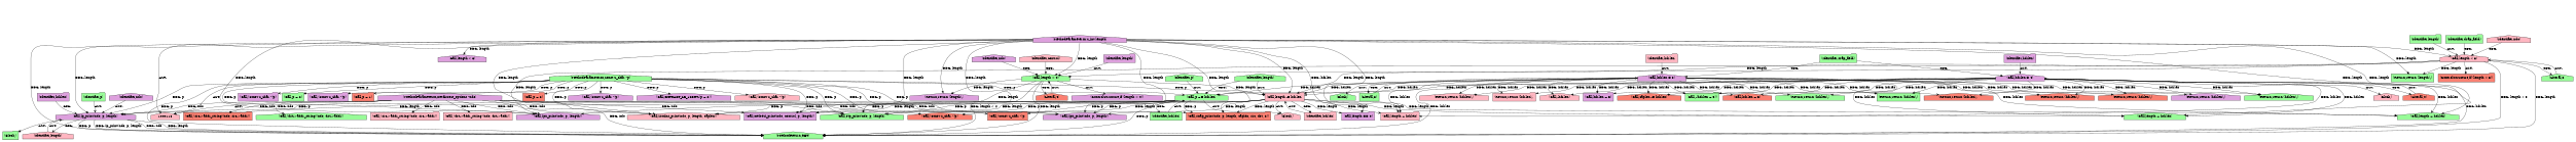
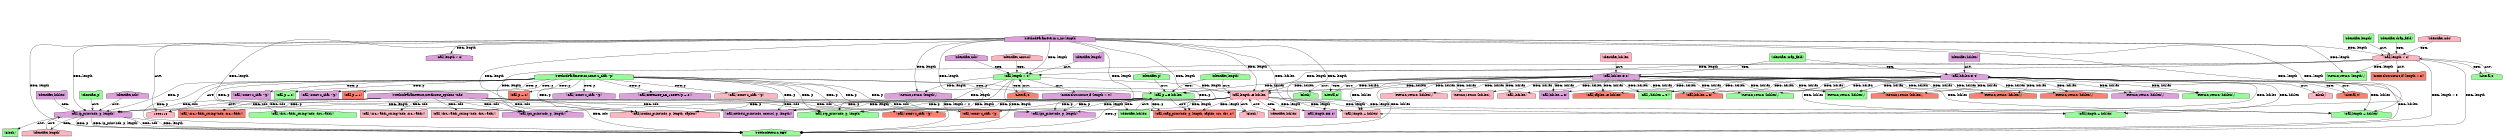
  digraph {
    node [fillcolor=palegreen shape=house style=filled]
    edge [arrowhead=normal]
    n1 [fillcolor=plum label="(Call,ip_print(ndo, p, length))"]
    n2 [label="(MethodReturn,RET)"]
    n3 [label="(Block,)" shape=folder]
    n4 [fillcolor=lightpink label="(Identifier,length)"]
    n5 [fillcolor=plum label="(MethodParameterIn,netdissect_options *ndo)"]
    n6 [fillcolor=plum label="(Call,netbeui_print(ndo, control, p, length))" shape=folder]
    n7 [label="(Call,stp_print(ndo, p, length))"]
    n8 [fillcolor=plum label="(Call,ipx_print(ndo, p, length))"]
    n9 [fillcolor=salmon label="(Call,(src->addr_string)(ndo, src->addr))" shape=folder]
    n10 [label="(Call,(dst->addr_string)(ndo, dst->addr))"]
    n11 [fillcolor=lightpink label="(Call,(src->addr_string)(ndo, src->addr))" shape=folder]
    n12 [fillcolor=salmon label="(Call,snap_print(ndo, p, length, caplen, src, dst, 2))" shape=folder]
    n13 [fillcolor=plum label="(Call,ipx_print(ndo, p, length))"]
    n14 [fillcolor=lightpink label="(Call,isoclns_print(ndo, p, length, caplen))"]
    n15 [fillcolor=lightpink label="(Call,(dst->addr_string)(ndo, dst->addr))" shape=folder]
    1000118 [fillcolor=lightpink]
    n17 [label="(Call,p += hdrlen)"]
    n18 [fillcolor=salmon label="(Call,(const u_char *)p)"]
    n19 [fillcolor=lightpink label="(Block,)"]
    n20 [fillcolor=salmon label="(Call,(const u_char *)p)" shape=folder]
    n21 [label="(Identifier,hdrlen)" shape=folder]
    n22 [fillcolor=plum label="(Call,hdrlen = 4)"]
    n23 [fillcolor=lightpink label="(Call,length -= hdrlen)" shape=folder]
    n24 [fillcolor=lightpink label="(Return,return (hdrlen);)" shape=folder]
    n25 [fillcolor=salmon label="(Call,hdrlen + 5)"]
    n26 [fillcolor=lightpink label="(Block,)"]
    n27 [fillcolor=lightpink label="(Call,length + hdrlen)" shape=folder]
    n28 [label="(Return,return (hdrlen);)"]
    n29 [fillcolor=lightpink label="(Return,return (hdrlen);)"]
    n30 [fillcolor=lightpink label="(Call,-hdrlen)"]
    n31 [label="(Call,length + hdrlen)"]
    n32 [label="(Return,return (hdrlen);)" shape=folder]
    n33 [label="(Call,length + hdrlen)"]
    n34 [fillcolor=salmon label="(Return,return (hdrlen);)"]
    n35 [label="(Return,return (hdrlen);)"]
    n36 [fillcolor=plum label="(Call,hdrlen + 5)" shape=folder]
    n37 [label="(Call,-(hdrlen + 5))" shape=folder]
    n38 [fillcolor=salmon label="(Return,return (hdrlen);)"]
    n39 [fillcolor=plum label="(Return,return (hdrlen);)"]
    n40 [fillcolor=salmon label="(Call,caplen -= hdrlen)"]
    n41 [fillcolor=salmon label="(Return,return (hdrlen);)"]
    n42 [fillcolor=salmon label="(Literal,4)"]
    n43 [fillcolor=plum label="(Call,length == 0)" shape=folder]
    n44 [fillcolor=lightpink label="(Identifier,hdrlen)" shape=folder]
    n45 [fillcolor=plum label="(Call,hdrlen = 3)"]
    n46 [label="(Block,)"]
    n47 [label="(Literal,3)" shape=folder]
    n48 [label="(MethodParameterIn,const u_char *p)"]
    n49 [fillcolor=salmon label="(Call,p + 2)" shape=folder]
    n50 [fillcolor=plum label="(Call,(const u_char *)p)"]
    n51 [fillcolor=plum label="(Call,EXTRACT_LE_16BITS(p + 2))"]
    n52 [fillcolor=lightpink label="(Call,(const u_char *)p)"]
    n53 [fillcolor=plum label="(Call,(const u_char *)p)" shape=folder]
    n54 [label="(Call,p + 2)" shape=folder]
    n55 [fillcolor=plum label="(Call,(const u_char *)p)" shape=folder]
    n56 [fillcolor=salmon label="(Call,p + 1)" shape=folder]
    n57 [fillcolor=lightpink label="(Call,length < 3)"]
    n58 [label="(Call,length < 4)"]
    n59 [label="(Return,return (length);)" shape=folder]
    n60 [label="(Literal,3)"]
    n61 [fillcolor=salmon label="(ControlStructure,if (length < 3))" shape=folder]
    n62 [fillcolor=plum label="(Return,return (length);)"]
    n63 [fillcolor=plum label="(ControlStructure,if (length < 4))"]
    n64 [fillcolor=salmon label="(Literal,4)"]
    n65 [fillcolor=plum label="(MethodParameterIn,u_int length)"]
    n66 [fillcolor=plum label="(Call,length < 3)"]
    n67 [fillcolor=plum label="(Identifier,hdrlen)" shape=folder]
    n68 [label="(Identifier,p)" shape=folder]
    n69 [fillcolor=plum label="(Identifier,ndo)"]
    n70 [label="(Identifier,dsap_field)" shape=folder]
    n71 [fillcolor=lightpink label="(Identifier,ndo)"]
    n72 [fillcolor=lightpink label="(Identifier,hdrlen)" shape=folder]
    n73 [fillcolor=plum label="(Identifier,ndo)"]
    n74 [fillcolor=plum label="(Identifier,length)" shape=folder]
    n75 [fillcolor=plum label="(Identifier,hdrlen)" shape=folder]
    n76 [label="(Identifier,p)"]
    n77 [label="(Identifier,length)"]
    n78 [label="(Identifier,ssap_field)" shape=folder]
    n79 [label="(Identifier,length)" shape=folder]
    n80 [fillcolor=lightpink label="(Identifier,control)"]
    n1 -> n2 [arrowhead=diamond label="DDG: length"]
    n1 -> n2 [label="DDG: p"]
    n1 -> n2 [label="DDG: ip_print(ndo, p, length)"]
    n1 -> n2 [arrowhead=diamond label="DDG: ndo"]
    n1 -> n3 [arrowhead=diamond label="AST: "]
    n1 -> n4 [arrowhead=vee label="CFG: "]
    n4 -> n1 [arrowhead=vee label="AST: "]
    n5 -> n1 [arrowhead=vee label="DDG: ndo"]
    n5 -> n2 [arrowhead=vee label="DDG: ndo"]
    n5 -> n6 [arrowhead=vee label="DDG: ndo"]
    n5 -> n7 [arrowhead=diamond label="DDG: ndo"]
    n5 -> n8 [arrowhead=vee label="DDG: ndo"]
    n5 -> n9 [arrowhead=diamond label="DDG: ndo"]
    n5 -> n10 [label="DDG: ndo"]
    n5 -> n11 [arrowhead=diamond label="DDG: ndo"]
    n5 -> n12 [label="DDG: ndo"]
    n5 -> n13 [arrowhead=diamond label="DDG: ndo"]
    n5 -> n14 [label="DDG: ndo"]
    n5 -> n15 [label="DDG: ndo"]
    n5 -> 1000118 [arrowhead=vee label="AST: "]
    n17 -> n1 [arrowhead=vee label="DDG: p"]
    n17 -> n2 [label="DDG: p"]
    n17 -> n6 [label="DDG: p"]
    n17 -> n7 [arrowhead=vee label="DDG: p"]
    n17 -> n8 [arrowhead=vee label="DDG: p"]
    n17 -> n12 [arrowhead=vee label="DDG: p"]
    n17 -> n14 [label="DDG: p"]
    n17 -> n18 [arrowhead=diamond label="DDG: p"]
    n17 -> n19 [label="AST: "]
    n17 -> n20 [label="DDG: p"]
    n17 -> n21 [arrowhead=vee label="CFG: "]
    n21 -> n17 [arrowhead=diamond label="AST: "]
    n22 -> n2 [label="DDG: hdrlen"]
    n22 -> n17 [label="DDG: hdrlen"]
    n22 -> n23 [label="DDG: hdrlen"]
    n22 -> n24 [label="DDG: hdrlen"]
    n22 -> n25 [arrowhead=vee label="DDG: hdrlen"]
    n22 -> n26 [arrowhead=vee label="AST: "]
    n22 -> n27 [label="DDG: hdrlen"]
    n22 -> n28 [label="DDG: hdrlen"]
    n22 -> n29 [arrowhead=diamond label="DDG: hdrlen"]
    n22 -> n30 [label="DDG: hdrlen"]
    n22 -> n31 [label="DDG: hdrlen"]
    n22 -> n32 [arrowhead=vee label="DDG: hdrlen"]
    n22 -> n33 [arrowhead=vee label="DDG: hdrlen"]
    n22 -> n34 [arrowhead=vee label="DDG: hdrlen"]
    n22 -> n35 [arrowhead=diamond label="DDG: hdrlen"]
    n22 -> n36 [label="DDG: hdrlen"]
    n22 -> n37 [label="DDG: hdrlen"]
    n22 -> n38 [arrowhead=vee label="DDG: hdrlen"]
    n22 -> n39 [arrowhead=vee label="DDG: hdrlen"]
-   n22 -> n40 [arrowhead=diamond label="DDG: hdrlen"]
+   n22 -> n40 [arrowhead=vee label="DDG: hdrlen"]
    n22 -> n41 [label="DDG: hdrlen"]
    n22 -> n42 [label="CFG: "]
    n23 -> n1 [arrowhead=diamond label="DDG: length"]
    n23 -> n6 [arrowhead=vee label="DDG: length"]
    n23 -> n7 [arrowhead=vee label="DDG: length"]
    n23 -> n8 [arrowhead=vee label="DDG: length"]
    n23 -> n12 [arrowhead=vee label="DDG: length"]
    n23 -> n14 [label="DDG: length"]
    n23 -> n19 [label="AST: "]
    n23 -> n27 [arrowhead=vee label="DDG: length"]
    n23 -> n31 [label="DDG: length"]
    n23 -> n33 [arrowhead=diamond label="DDG: length"]
    n23 -> n43 [label="DDG: length"]
    n23 -> n44 [arrowhead=diamond label="CFG: "]
    n42 -> n22 [arrowhead=diamond label="AST: "]
    n44 -> n23 [arrowhead=vee label="AST: "]
    n45 -> n2 [arrowhead=diamond label="DDG: hdrlen"]
    n45 -> n17 [label="DDG: hdrlen"]
    n45 -> n23 [arrowhead=diamond label="DDG: hdrlen"]
    n45 -> n24 [arrowhead=vee label="DDG: hdrlen"]
    n45 -> n25 [arrowhead=vee label="DDG: hdrlen"]
    n45 -> n27 [arrowhead=diamond label="DDG: hdrlen"]
    n45 -> n28 [label="DDG: hdrlen"]
    n45 -> n29 [label="DDG: hdrlen"]
    n45 -> n30 [arrowhead=vee label="DDG: hdrlen"]
    n45 -> n31 [label="DDG: hdrlen"]
    n45 -> n32 [arrowhead=diamond label="DDG: hdrlen"]
    n45 -> n33 [arrowhead=vee label="DDG: hdrlen"]
    n45 -> n34 [arrowhead=diamond label="DDG: hdrlen"]
    n45 -> n35 [arrowhead=diamond label="DDG: hdrlen"]
    n45 -> n36 [arrowhead=diamond label="DDG: hdrlen"]
    n45 -> n37 [arrowhead=diamond label="DDG: hdrlen"]
    n45 -> n38 [arrowhead=vee label="DDG: hdrlen"]
    n45 -> n39 [label="DDG: hdrlen"]
    n45 -> n40 [arrowhead=diamond label="DDG: hdrlen"]
    n45 -> n41 [label="DDG: hdrlen"]
    n45 -> n46 [arrowhead=vee label="AST: "]
    n45 -> n47 [arrowhead=diamond label="CFG: "]
    n47 -> n45 [arrowhead=vee label="AST: "]
    n48 -> n1 [label="DDG: p"]
    n48 -> n2 [label="DDG: p"]
    n48 -> n6 [arrowhead=vee label="DDG: p"]
    n48 -> n7 [arrowhead=vee label="DDG: p"]
    n48 -> n8 [arrowhead=vee label="DDG: p"]
-   n48 -> n23 [arrowhead=diamond label="DDG: p"]
+   n48 -> n12 [arrowhead=diamond label="DDG: p"]
    n48 -> n13 [arrowhead=vee label="DDG: p"]
    n48 -> n14 [arrowhead=vee label="DDG: p"]
    n48 -> 1000118 [label="AST: "]
    n48 -> n17 [arrowhead=vee label="DDG: p"]
    n48 -> n18 [arrowhead=diamond label="DDG: p"]
    n48 -> n20 [arrowhead=vee label="DDG: p"]
    n48 -> n49 [label="DDG: p"]
    n48 -> n50 [arrowhead=vee label="DDG: p"]
    n48 -> n51 [label="DDG: p"]
    n48 -> n52 [label="DDG: p"]
    n48 -> n53 [arrowhead=vee label="DDG: p"]
    n48 -> n54 [arrowhead=diamond label="DDG: p"]
    n48 -> n55 [arrowhead=diamond label="DDG: p"]
    n48 -> n56 [arrowhead=vee label="DDG: p"]
    n57 -> n2 [arrowhead=diamond label="DDG: length"]
    n57 -> n2 [arrowhead=diamond label="DDG: length < 3"]
    n57 -> n13 [arrowhead=vee label="DDG: length"]
    n57 -> n23 [arrowhead=vee label="DDG: length"]
    n57 -> n58 [arrowhead=diamond label="DDG: length"]
    n57 -> n59 [arrowhead=vee label="DDG: length"]
    n57 -> n60 [arrowhead=vee label="CFG: "]
    n57 -> n61 [arrowhead=diamond label="AST: "]
    n58 -> n2 [arrowhead=diamond label="DDG: length"]
    n58 -> n2 [label="DDG: length < 4"]
    n58 -> n13 [label="DDG: length"]
    n58 -> n23 [arrowhead=diamond label="DDG: length"]
    n58 -> n62 [arrowhead=diamond label="DDG: length"]
    n58 -> n63 [arrowhead=vee label="AST: "]
    n58 -> n64 [arrowhead=vee label="CFG: "]
    n60 -> n57 [arrowhead=vee label="AST: "]
    n64 -> n58 [arrowhead=diamond label="AST: "]
    n65 -> n1 [arrowhead=diamond label="DDG: length"]
    n65 -> n2 [label="DDG: length"]
-   n65 -> n6 [arrowhead=diamond label="DDG: length"]
    n65 -> n7 [arrowhead=diamond label="DDG: length"]
    n65 -> n8 [arrowhead=vee label="DDG: length"]
    n65 -> n12 [arrowhead=diamond label="DDG: length"]
    n65 -> n13 [arrowhead=diamond label="DDG: length"]
    n65 -> n14 [label="DDG: length"]
    n65 -> 1000118 [arrowhead=vee label="AST: "]
    n65 -> n23 [label="DDG: length"]
    n65 -> n27 [arrowhead=diamond label="DDG: length"]
    n65 -> n31 [label="DDG: length"]
    n65 -> n33 [label="DDG: length"]
    n65 -> n43 [arrowhead=diamond label="DDG: hdrlen"]
    n65 -> n57 [arrowhead=vee label="DDG: length"]
    n65 -> n58 [label="DDG: length"]
    n65 -> n59 [arrowhead=diamond label="DDG: length"]
    n65 -> n62 [label="DDG: length"]
    n65 -> n66 [label="DDG: length"]
    n67 -> n22 [label="AST: "]
    n68 -> n1 [arrowhead=vee label="AST: "]
    n69 -> n58 [arrowhead=diamond label="CFG: "]
    n70 -> n57 [label="CFG: "]
    n71 -> n57 [label="CFG: "]
    n72 -> n45 [label="AST: "]
    n73 -> n1 [label="AST: "]
    n74 -> n58 [arrowhead=diamond label="AST: "]
    n75 -> n1 [arrowhead=vee label="CFG: "]
    n76 -> n17 [label="AST: "]
    n77 -> n17 [arrowhead=diamond label="CFG: "]
    n77 -> n23 [arrowhead=vee label="AST: "]
    n78 -> n22 [arrowhead=diamond label="CFG: "]
    n78 -> n45 [label="CFG: "]
    n79 -> n57 [arrowhead=vee label="AST: "]
    n80 -> n58 [label="CFG: "]
  }
